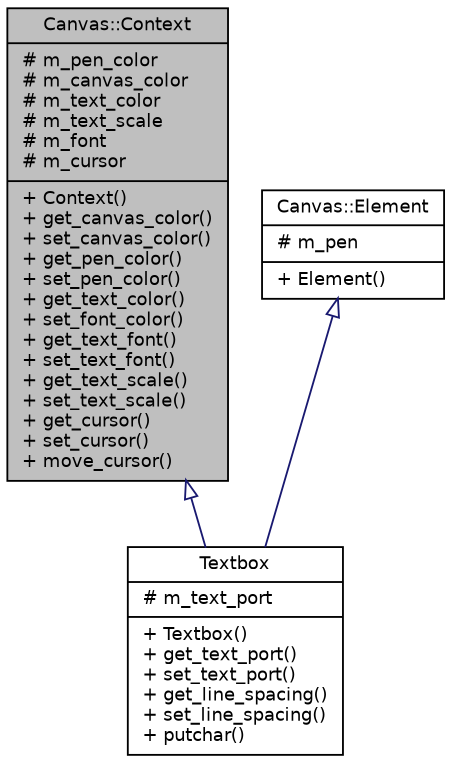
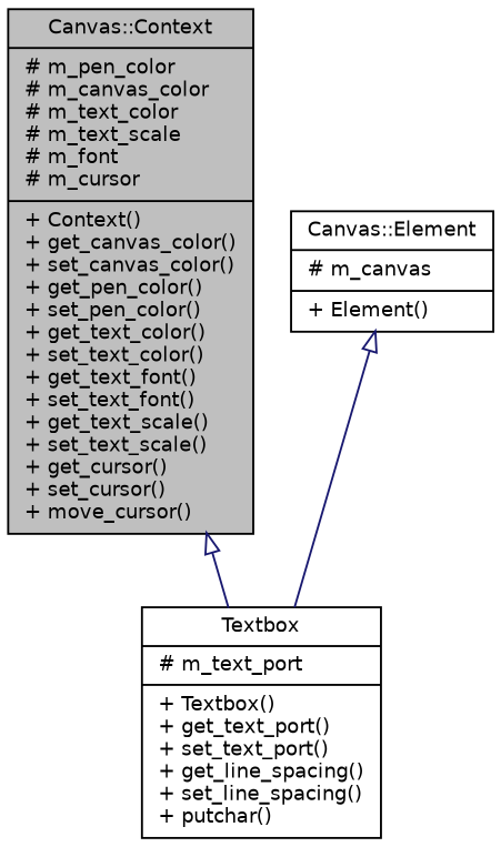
  digraph {
    node [color=black fillcolor=white fontname=Helvetica fontsize=10 shape=record style=filled]
    edge [arrowtail=onormal color=midnightblue dir=back fontname=Helvetica fontsize=10 labelfontname=Helvetica labelfontsize=10 style=solid]
-   n1 [fillcolor=grey75 fontcolor=black height=0.2 label="{Canvas::Context\n|# m_pen_color\l# m_canvas_color\l# m_text_color\l# m_text_scale\l# m_font\l# m_cursor\l|+ Context()\l+ get_canvas_color()\l+ set_canvas_color()\l+ get_pen_color()\l+ set_pen_color()\l+ get_text_color()\l+ set_font_color()\l+ get_text_font()\l+ set_text_font()\l+ get_text_scale()\l+ set_text_scale()\l+ get_cursor()\l+ set_cursor()\l+ move_cursor()\l}" width=0.4]
+   n1 [fillcolor=grey75 fontcolor=black height=0.2 label="{Canvas::Context\n|# m_pen_color\l# m_canvas_color\l# m_text_color\l# m_text_scale\l# m_font\l# m_cursor\l|+ Context()\l+ get_canvas_color()\l+ set_canvas_color()\l+ get_pen_color()\l+ set_pen_color()\l+ get_text_color()\l+ set_text_color()\l+ get_text_font()\l+ set_text_font()\l+ get_text_scale()\l+ set_text_scale()\l+ get_cursor()\l+ set_cursor()\l+ move_cursor()\l}" width=0.4]
    n2 [height=0.2 label="{Textbox\n|# m_text_port\l|+ Textbox()\l+ get_text_port()\l+ set_text_port()\l+ get_line_spacing()\l+ set_line_spacing()\l+ putchar()\l}" width=0.4]
-   n3 [height=0.2 label="{Canvas::Element\n|# m_pen\l|+ Element()\l}" width=0.4]
+   n3 [height=0.2 label="{Canvas::Element\n|# m_canvas\l|+ Element()\l}" width=0.4]
    n1 -> n2
    n3 -> n2
  }
